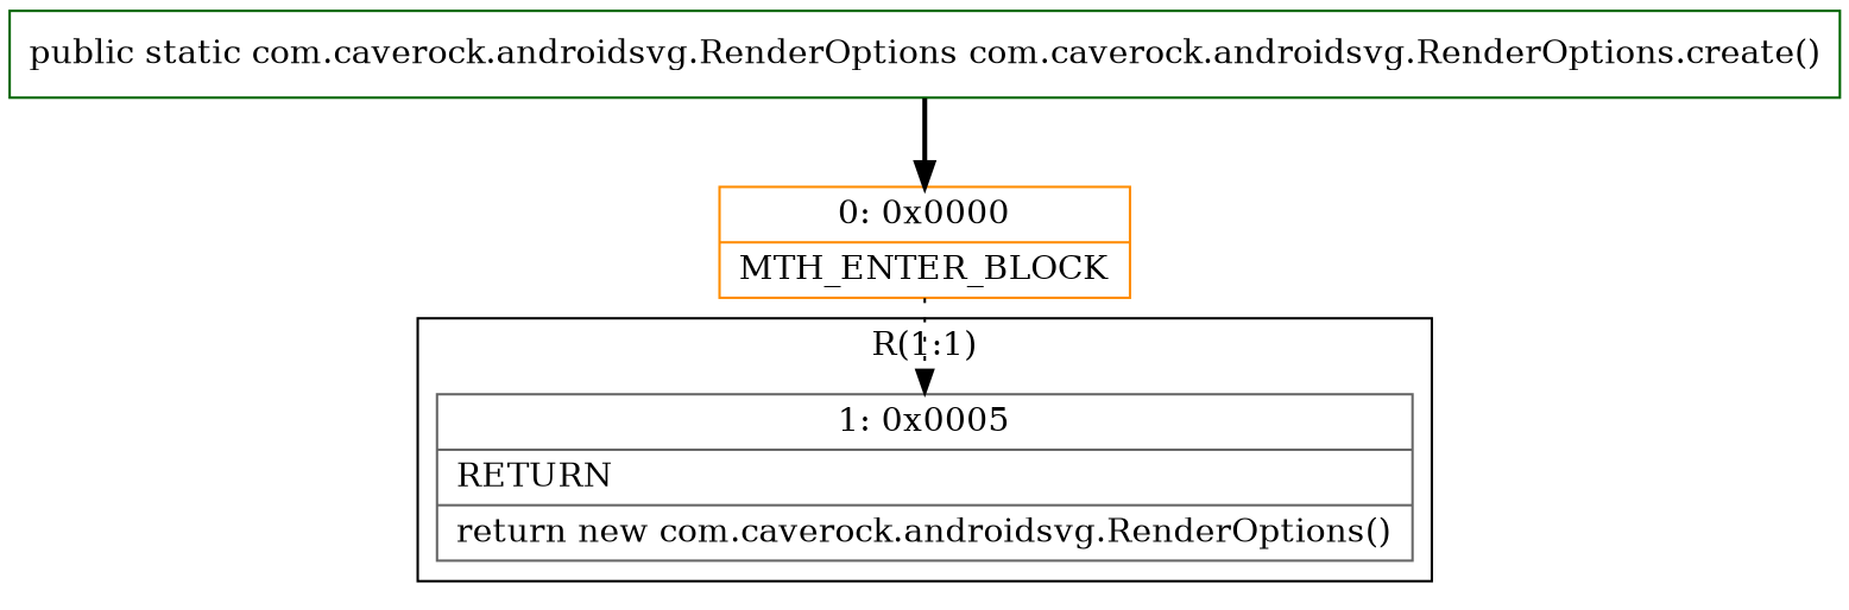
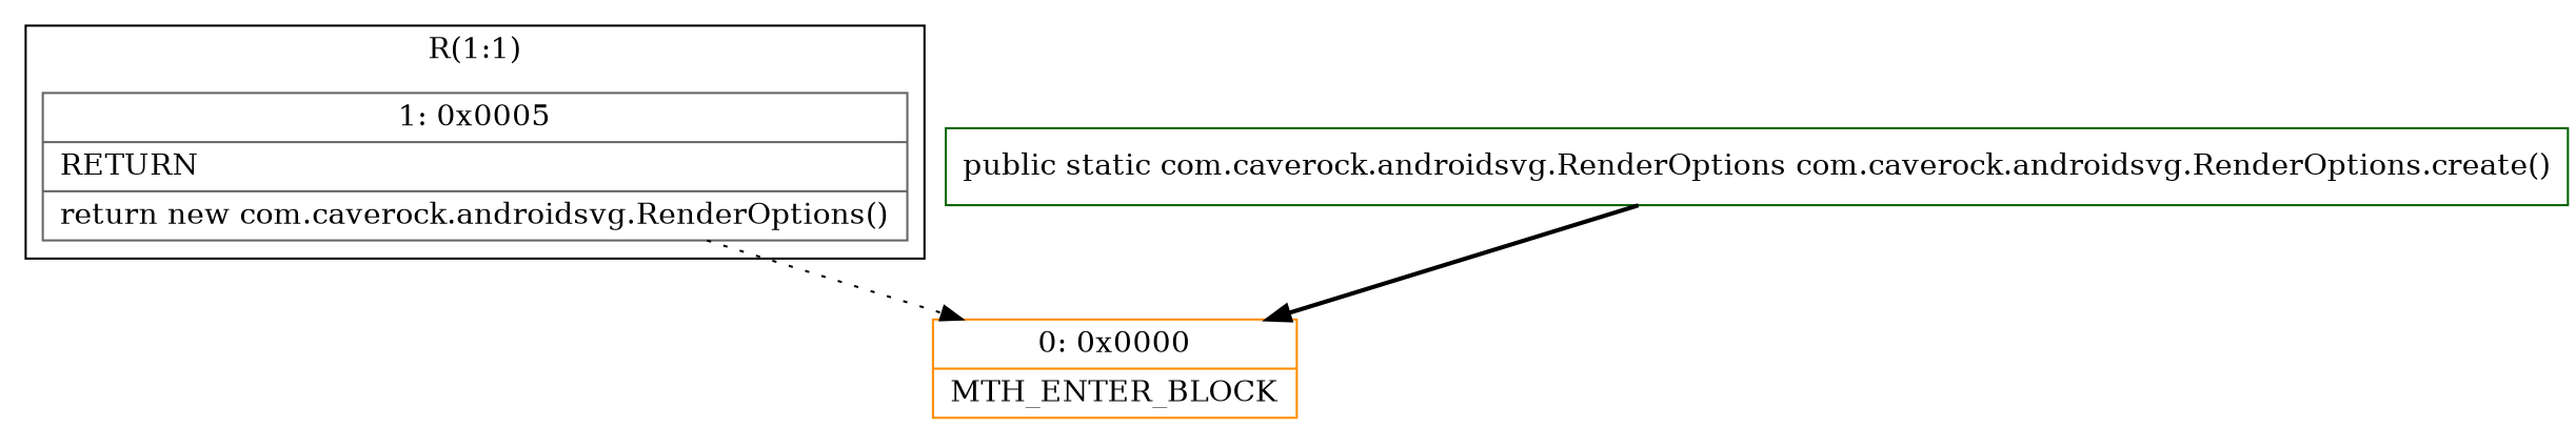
  digraph {
    node [shape=record]
    n1 [color=gray40 label="{1\:\ 0x0005|RETURN\l|return new com.caverock.androidsvg.RenderOptions()\l}"]
    n2 [color=darkorange label="{0\:\ 0x0000|MTH_ENTER_BLOCK\l}"]
    n3 [label="{public static com.caverock.androidsvg.RenderOptions com.caverock.androidsvg.RenderOptions.create() }" color=darkgreen]
    subgraph cluster_1 {
      label="R(1:1)"
      n1
    }
-   n2 -> n1 [style=dotted]
+   n1 -> n2 [style=dotted]
    n3 -> n2 [style=bold]
  }
